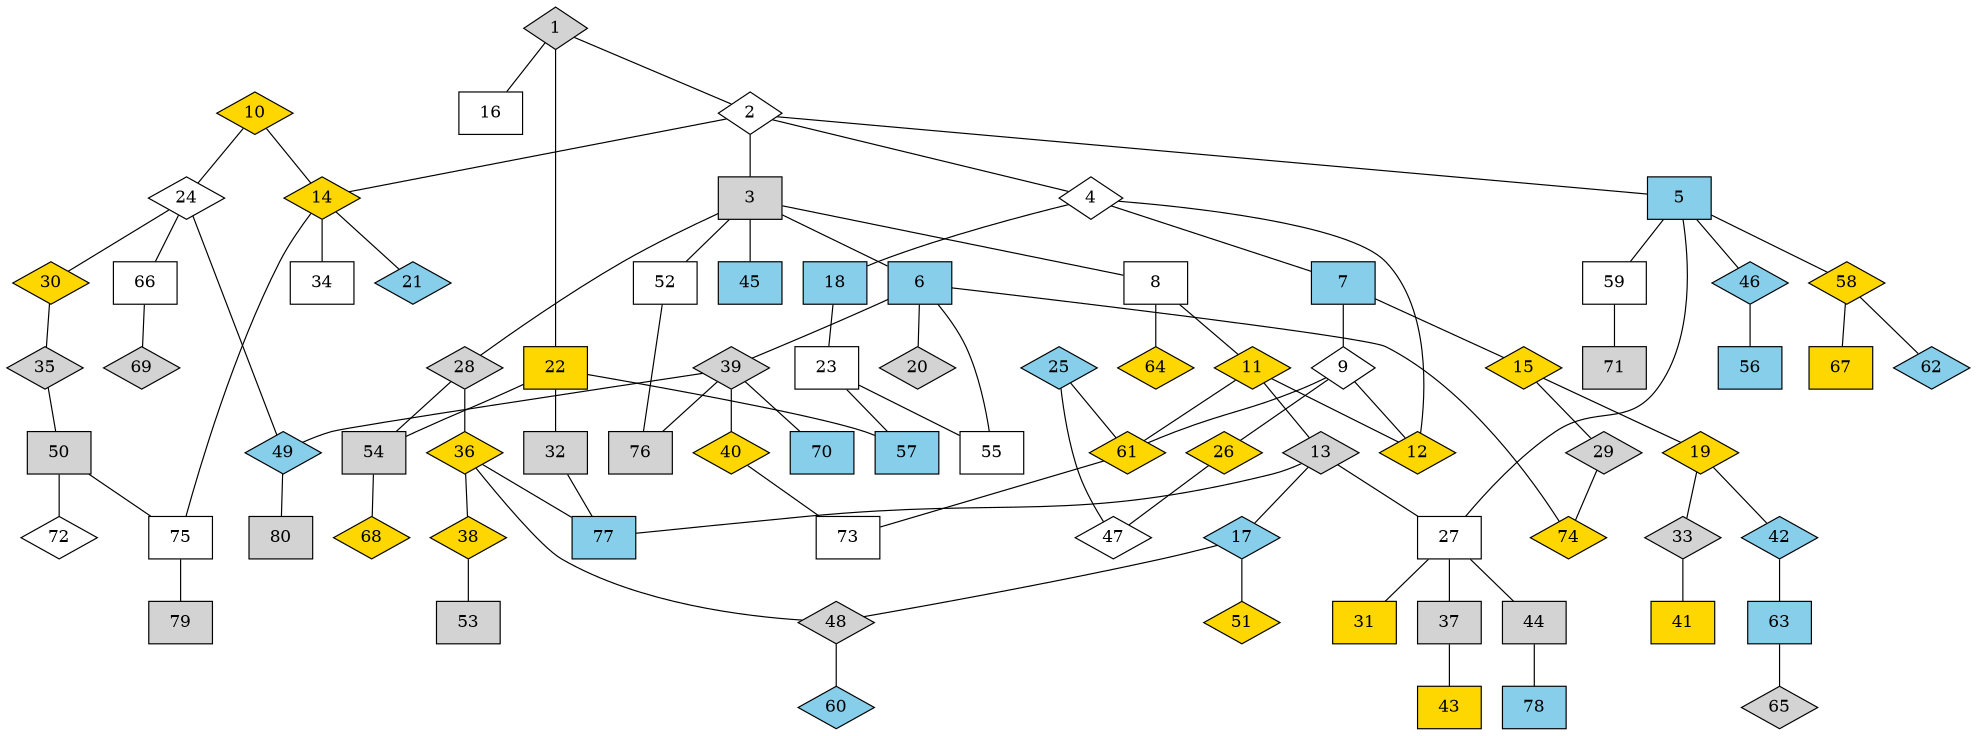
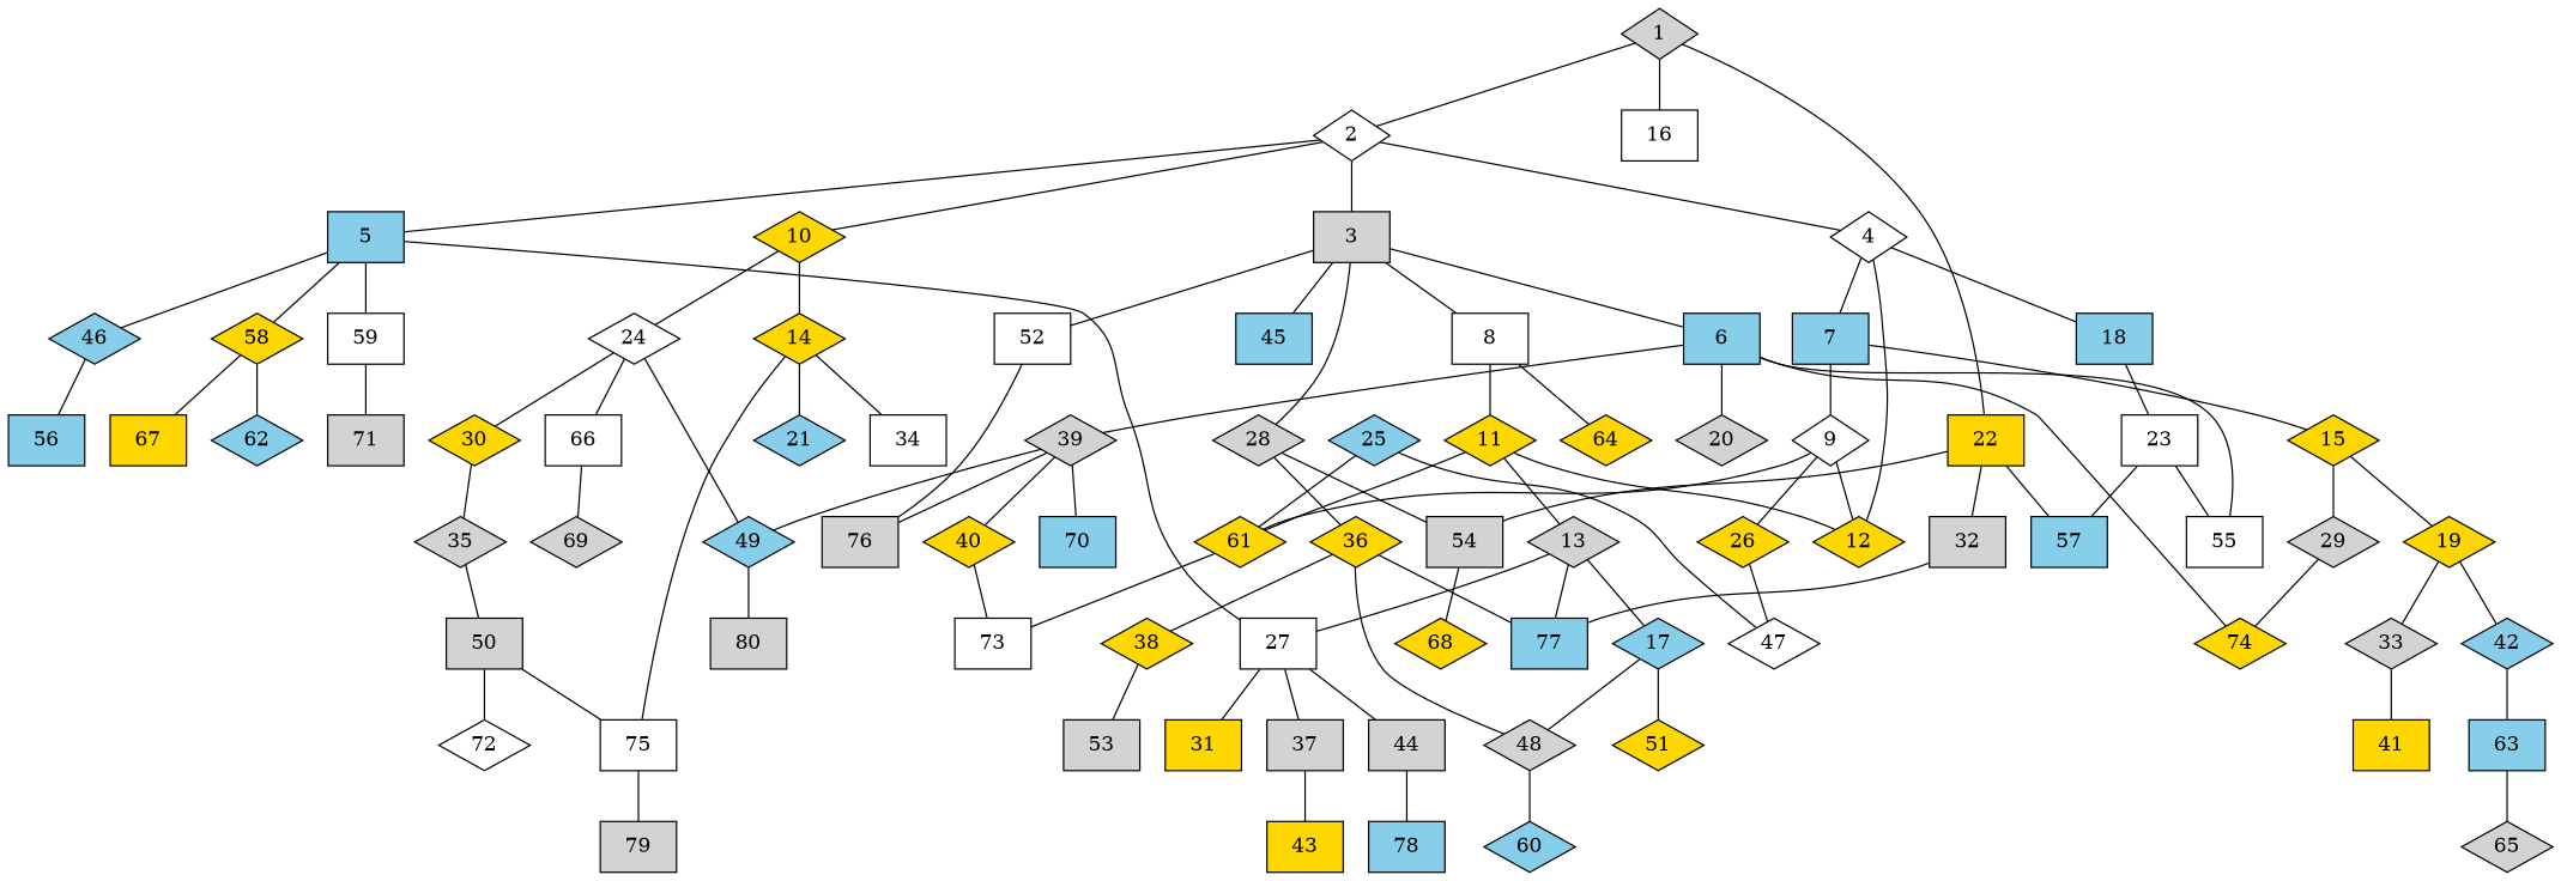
  graph {
    node [fillcolor=lightgrey shape=diamond style=filled]
    2 [fillcolor=white]
    1
    16 [fillcolor=white shape=box]
    22 [fillcolor=gold shape=box]
    3 [shape=box]
    4 [fillcolor=white]
    5 [fillcolor=skyblue shape=box]
    10 [fillcolor=gold]
    32 [shape=box]
    54 [shape=box]
    57 [fillcolor=skyblue shape=box]
    6 [fillcolor=skyblue shape=box]
    8 [fillcolor=white shape=box]
    28
    45 [fillcolor=skyblue shape=box]
    52 [fillcolor=white shape=box]
    7 [fillcolor=skyblue shape=box]
    12 [fillcolor=gold]
    18 [fillcolor=skyblue shape=box]
    27 [fillcolor=white shape=box]
    46 [fillcolor=skyblue]
    58 [fillcolor=gold]
    59 [fillcolor=white shape=box]
    14 [fillcolor=gold]
    24 [fillcolor=white]
    77 [fillcolor=skyblue shape=box]
    68 [fillcolor=gold]
    20
    39
    55 [fillcolor=white shape=box]
    74 [fillcolor=gold]
    11 [fillcolor=gold]
    64 [fillcolor=gold]
    36 [fillcolor=gold]
    76 [shape=box]
    9 [fillcolor=white]
    15 [fillcolor=gold]
    23 [fillcolor=white shape=box]
    31 [fillcolor=gold shape=box]
    37 [shape=box]
    44 [shape=box]
    56 [fillcolor=skyblue shape=box]
    62 [fillcolor=skyblue]
    67 [fillcolor=gold shape=box]
    71 [shape=box]
    21 [fillcolor=skyblue]
    34 [fillcolor=white shape=box]
    75 [fillcolor=white shape=box]
    49 [fillcolor=skyblue]
    30 [fillcolor=gold]
    66 [fillcolor=white shape=box]
    40 [fillcolor=gold]
    70 [fillcolor=skyblue shape=box]
    61 [fillcolor=gold]
    13
    48
    38 [fillcolor=gold]
    26 [fillcolor=gold]
    19 [fillcolor=gold]
    29
    43 [fillcolor=gold shape=box]
    78 [fillcolor=skyblue shape=box]
    80 [shape=box]
    73 [fillcolor=white shape=box]
    47 [fillcolor=white]
    33
    42 [fillcolor=skyblue]
    17 [fillcolor=skyblue]
    25 [fillcolor=skyblue]
    79 [shape=box]
    35
    69
    51 [fillcolor=gold]
    60 [fillcolor=skyblue]
    41 [fillcolor=gold shape=box]
    63 [fillcolor=skyblue shape=box]
    65
    50 [shape=box]
    53 [shape=box]
    72 [fillcolor=white]
    2 -- 3
    2 -- 4
    2 -- 5
-   2 -- 14
+   2 -- 10
    1 -- 2
    1 -- 16
    1 -- 22
    22 -- 32
    22 -- 54
    22 -- 57
    3 -- 6
    3 -- 8
    3 -- 28
    3 -- 45
    3 -- 52
    4 -- 7
    4 -- 12
    4 -- 18
    5 -- 27
    5 -- 46
    5 -- 58
    5 -- 59
    10 -- 14
    10 -- 24
    32 -- 77
    54 -- 68
    6 -- 20
    6 -- 39
    6 -- 55
    6 -- 74
    8 -- 11
    8 -- 64
    28 -- 54
    28 -- 36
    52 -- 76
    7 -- 9
    7 -- 15
    18 -- 23
    27 -- 31
    27 -- 37
    27 -- 44
    46 -- 56
    58 -- 62
    58 -- 67
    59 -- 71
    14 -- 21
    14 -- 34
    14 -- 75
    24 -- 49
    24 -- 30
    24 -- 66
    39 -- 76
    39 -- 49
    39 -- 40
    39 -- 70
    11 -- 12
    11 -- 61
    11 -- 13
    36 -- 77
    36 -- 48
    36 -- 38
    9 -- 12
    9 -- 61
    9 -- 26
    15 -- 19
    15 -- 29
    23 -- 57
    23 -- 55
    37 -- 43
    44 -- 78
    75 -- 79
    49 -- 80
    30 -- 35
    66 -- 69
    40 -- 73
    61 -- 73
    13 -- 27
    13 -- 77
    13 -- 17
    48 -- 60
    38 -- 53
    26 -- 47
    19 -- 33
    19 -- 42
    29 -- 74
    33 -- 41
    42 -- 63
    17 -- 48
    17 -- 51
    25 -- 61
    25 -- 47
    35 -- 50
    63 -- 65
    50 -- 75
    50 -- 72
  }
